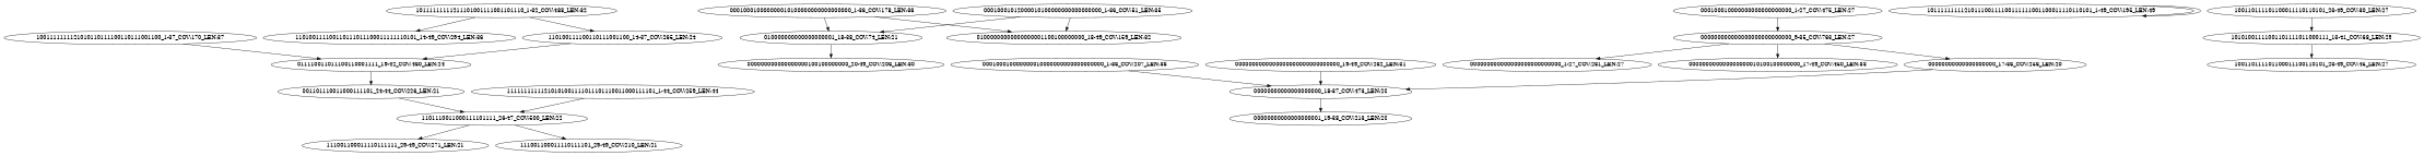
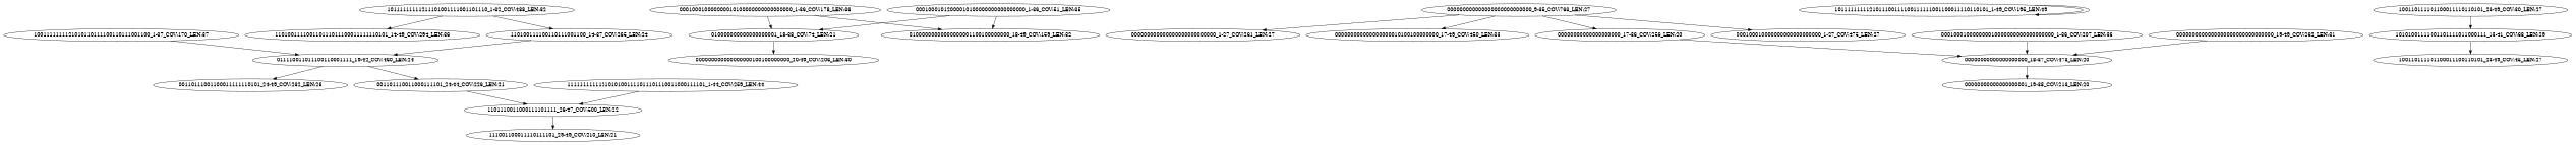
  digraph {
    "1001111111121010110111100110111001100_1-37_COV:170_LEN:37"
    "011110011011100110001111_19-42_COV:460_LEN:24"
+   "00110111001100011111110101_24-49_COV:232_LEN:26"
    "001101110011000111101_24-44_COV:226_LEN:21"
    "1101110011000111101111_26-47_COV:500_LEN:22"
    n6 [label="000100010000000010100000000000000000_1-36_COV:178_LEN:36"]
    "010000000000000000001_18-38_COV:74_LEN:21"
    "01000000000000000001100100000000_18-49_COV:159_LEN:32"
    "000000000000000000100100000000_20-49_COV:206_LEN:30"
-   "111001100011110111111_29-49_COV:271_LEN:21"
    "111001100011110111101_29-49_COV:210_LEN:21"
    "000000000000000000000000000_9-35_COV:763_LEN:27"
    "000000000000000000000000000_1-27_COV:261_LEN:27"
    "000000000000000000010100100000000_17-49_COV:450_LEN:33"
    "00000000000000000000_17-36_COV:256_LEN:20"
    "00000000000000000000_18-37_COV:473_LEN:20"
    "1011111111121011100111100111111001100011110110101_1-49_COV:195_LEN:49"
    "10101001111001101111011000111_13-41_COV:68_LEN:29"
    "100110111101100011100110101_23-49_COV:45_LEN:27"
    "100110111101100011110110101_23-49_COV:30_LEN:27"
    "000100010000000000000000000_1-27_COV:475_LEN:27"
    "00010001012000010100000000000000000_1-36_COV:51_LEN:35"
    "10111111111211101001111001101110_1-32_COV:488_LEN:32"
    "110100111100110111011100011111110101_14-49_COV:294_LEN:36"
    "110100111100110111001100_14-37_COV:265_LEN:24"
    "11111111111210101001111011101110011000111101_1-44_COV:259_LEN:44"
    "00000000000000000001_19-38_COV:213_LEN:20"
    "000100010000000010000000000000000000_1-36_COV:207_LEN:36"
    "0000000000000000000000000000000_19-49_COV:262_LEN:31"
    "1001111111121010110111100110111001100_1-37_COV:170_LEN:37" -> "011110011011100110001111_19-42_COV:460_LEN:24"
+   "011110011011100110001111_19-42_COV:460_LEN:24" -> "00110111001100011111110101_24-49_COV:232_LEN:26"
    "011110011011100110001111_19-42_COV:460_LEN:24" -> "001101110011000111101_24-44_COV:226_LEN:21"
    "001101110011000111101_24-44_COV:226_LEN:21" -> "1101110011000111101111_26-47_COV:500_LEN:22"
-   "1101110011000111101111_26-47_COV:500_LEN:22" -> "111001100011110111111_29-49_COV:271_LEN:21"
    "1101110011000111101111_26-47_COV:500_LEN:22" -> "111001100011110111101_29-49_COV:210_LEN:21"
    n6 -> "010000000000000000001_18-38_COV:74_LEN:21"
    n6 -> "01000000000000000001100100000000_18-49_COV:159_LEN:32"
    "010000000000000000001_18-38_COV:74_LEN:21" -> "000000000000000000100100000000_20-49_COV:206_LEN:30"
    "000000000000000000000000000_9-35_COV:763_LEN:27" -> "000000000000000000000000000_1-27_COV:261_LEN:27"
    "000000000000000000000000000_9-35_COV:763_LEN:27" -> "000000000000000000010100100000000_17-49_COV:450_LEN:33"
    "000000000000000000000000000_9-35_COV:763_LEN:27" -> "00000000000000000000_17-36_COV:256_LEN:20"
    "00000000000000000000_17-36_COV:256_LEN:20" -> "00000000000000000000_18-37_COV:473_LEN:20"
    "00000000000000000000_18-37_COV:473_LEN:20" -> "00000000000000000001_19-38_COV:213_LEN:20"
    "1011111111121011100111100111111001100011110110101_1-49_COV:195_LEN:49" -> "1011111111121011100111100111111001100011110110101_1-49_COV:195_LEN:49"
    "10101001111001101111011000111_13-41_COV:68_LEN:29" -> "100110111101100011100110101_23-49_COV:45_LEN:27"
    "100110111101100011110110101_23-49_COV:30_LEN:27" -> "10101001111001101111011000111_13-41_COV:68_LEN:29"
-   "000100010000000000000000000_1-27_COV:475_LEN:27" -> "000000000000000000000000000_9-35_COV:763_LEN:27"
+   "000000000000000000000000000_9-35_COV:763_LEN:27" -> "000100010000000000000000000_1-27_COV:475_LEN:27"
    "00010001012000010100000000000000000_1-36_COV:51_LEN:35" -> "010000000000000000001_18-38_COV:74_LEN:21"
    "00010001012000010100000000000000000_1-36_COV:51_LEN:35" -> "01000000000000000001100100000000_18-49_COV:159_LEN:32"
    "10111111111211101001111001101110_1-32_COV:488_LEN:32" -> "110100111100110111011100011111110101_14-49_COV:294_LEN:36"
    "10111111111211101001111001101110_1-32_COV:488_LEN:32" -> "110100111100110111001100_14-37_COV:265_LEN:24"
    "110100111100110111001100_14-37_COV:265_LEN:24" -> "011110011011100110001111_19-42_COV:460_LEN:24"
    "11111111111210101001111011101110011000111101_1-44_COV:259_LEN:44" -> "1101110011000111101111_26-47_COV:500_LEN:22"
    "000100010000000010000000000000000000_1-36_COV:207_LEN:36" -> "00000000000000000000_18-37_COV:473_LEN:20"
    "0000000000000000000000000000000_19-49_COV:262_LEN:31" -> "00000000000000000000_18-37_COV:473_LEN:20"
  }
